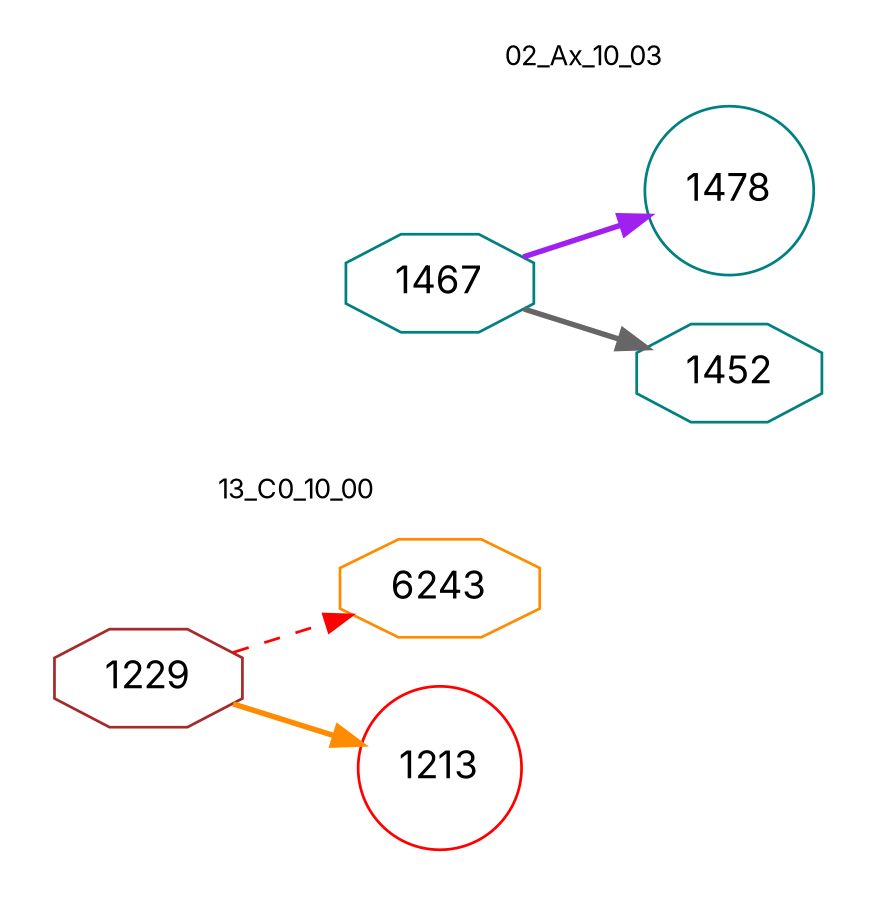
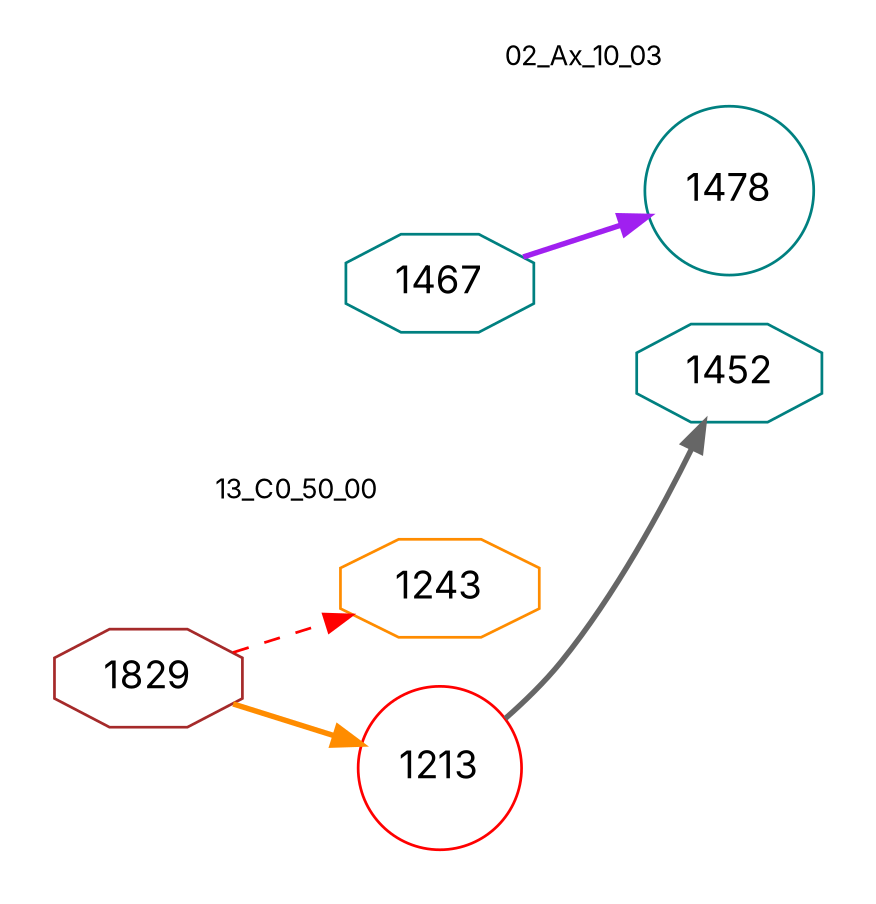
  digraph {
    fontname=Inter
    rankdir=LR
    node [color=teal fontname=Inter shape=octagon]
    edge [fontname=Inter style=bold]
    n1 [label=1467]
    n2 [label=1452]
    n3 [label=1478 shape=circle]
-   n4 [color=brown label=1229]
+   n4 [color=brown label=1829]
    n5 [color=red label=1213 shape=circle]
-   n6 [color=darkorange label=6243]
+   n6 [color=darkorange label=1243]
    subgraph cluster_1 {
      color=white
      fontsize=10
      label="02_Ax_10_03"
      n1
      n2
      n3
    }
    subgraph cluster_2 {
      color=white
      fontsize=10
-     label="13_C0_10_00"
+     label="13_C0_50_00"
      n4
      n5
      n6
    }
-   n1 -> n2 [color=gray40]
+   n5 -> n2 [color=gray40]
    n1 -> n3 [color=purple]
    n4 -> n5 [color=darkorange]
    n4 -> n6 [color=red style=dashed]
  }
